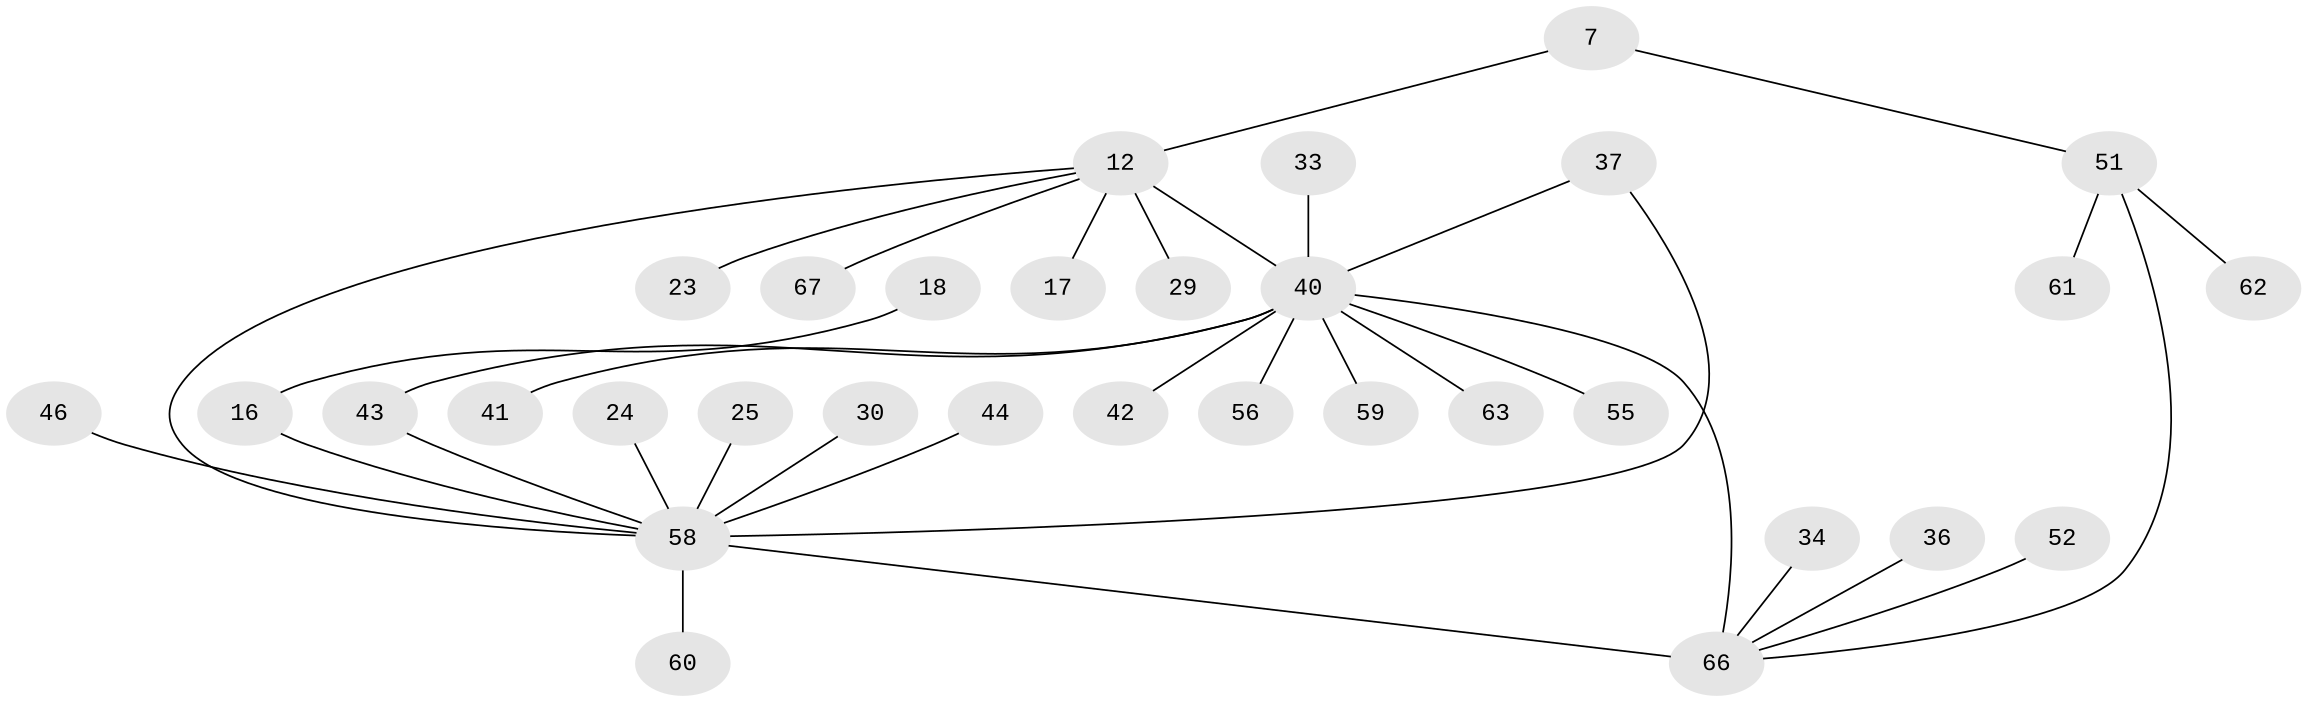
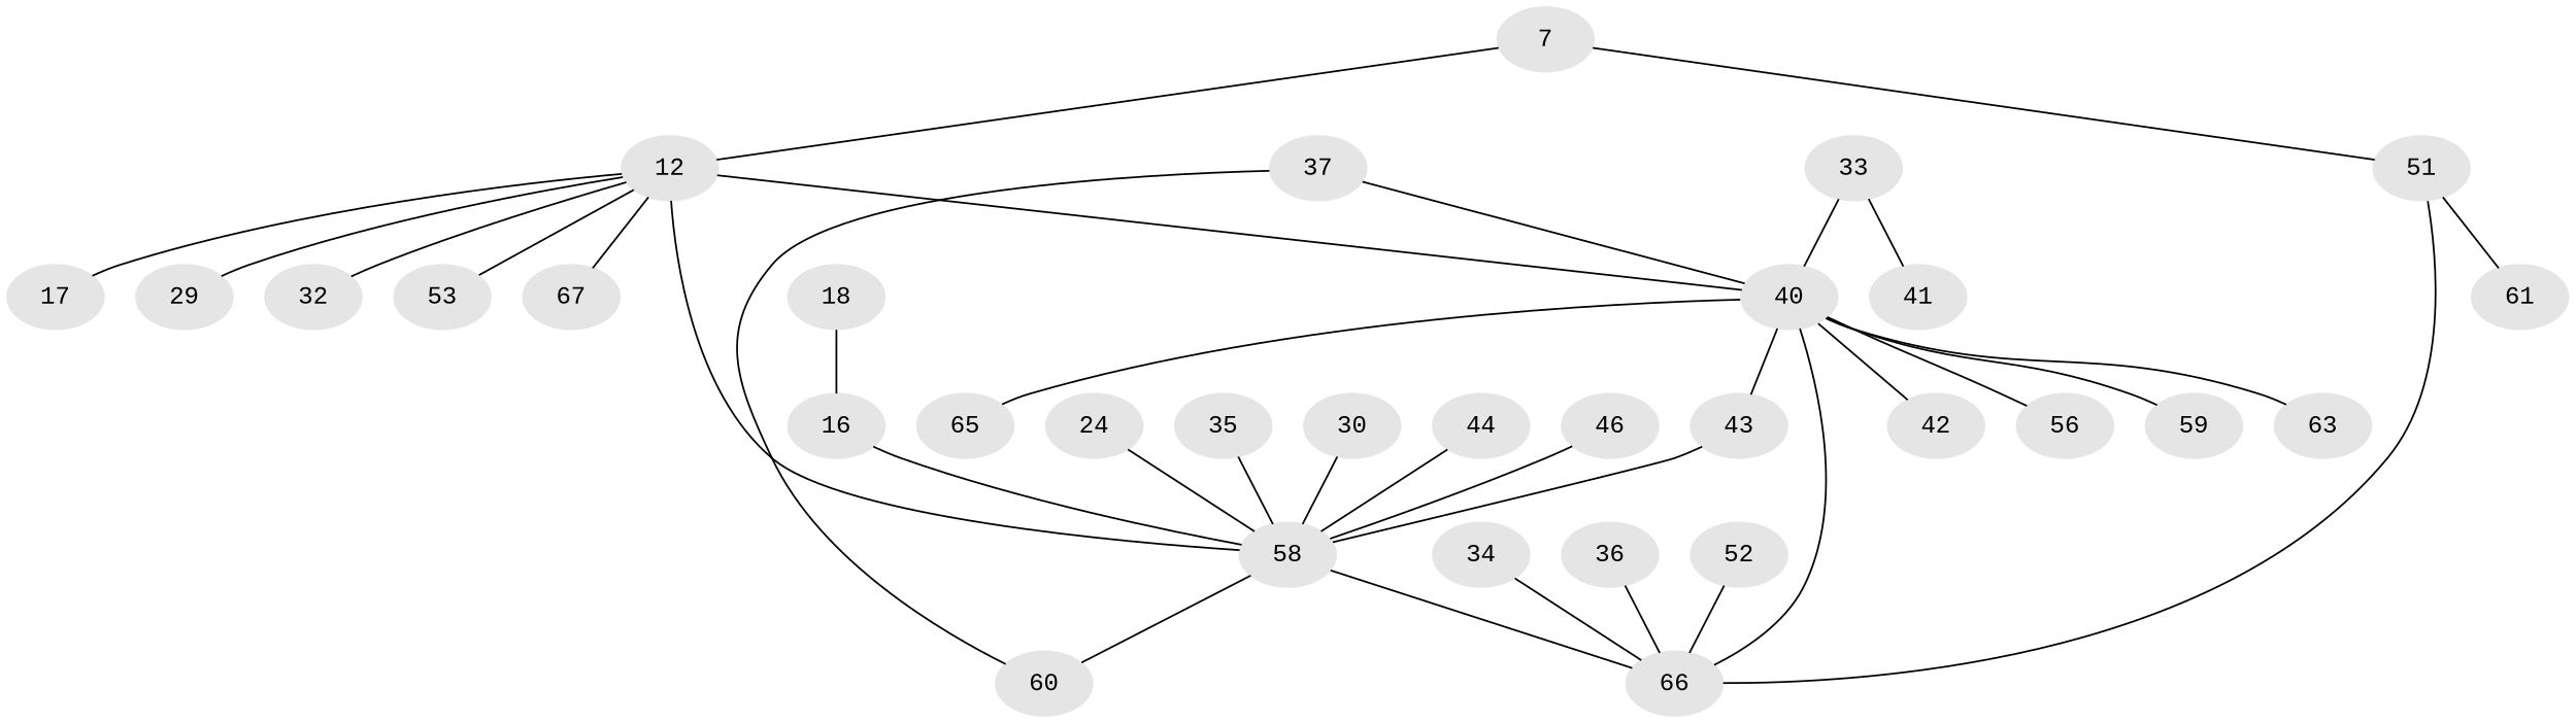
  graph {
    fontname="Liberation Mono"
    node [color=gray90 fontname="Liberation Mono" style=filled]
    edge [fontname="Liberation Mono"]
    12 [super="+9"]
    17
    29
+   32
    40 [super="+3+23+31"]
-   53 [label=23]
+   53
    58 [super="+5+54"]
    67
    7
    51 [super="+50"]
    66 [super="+6+64"]
    41
    42
    43
    56
    59 [super="+57"]
    63
-   65 [super="+48" label=55]
+   65 [super="+48"]
    61 [super="+49+55"]
-   62
    60 [super="+26"]
    16
    18
    24
-   25
+   25 [label=35]
    30 [super="+28"]
    33
    34 [super="+20"]
    36
    37
    44
    46
    52
    12 -- 17
    12 -- 29
+   12 -- 32
    12 -- 40 [weight=4]
    12 -- 53
    12 -- 58 [weight=4]
    12 -- 67
    40 -- 66 [weight=3]
-   40 -- 41
+   33 -- 41
    40 -- 42
    40 -- 43
    40 -- 56
    40 -- 59
    40 -- 63
    40 -- 65
    58 -- 66 [weight=4]
    58 -- 60
    7 -- 12 [weight=2]
    7 -- 51 [weight=2]
    51 -- 66 [weight=2]
    51 -- 61
-   51 -- 62
    43 -- 58
    16 -- 58
    18 -- 16
    24 -- 58
    25 -- 58
    30 -- 58
    33 -- 40
    34 -- 66
    36 -- 66
    37 -- 40
-   37 -- 58
+   37 -- 60
    44 -- 58
    46 -- 58
    52 -- 66
  }
